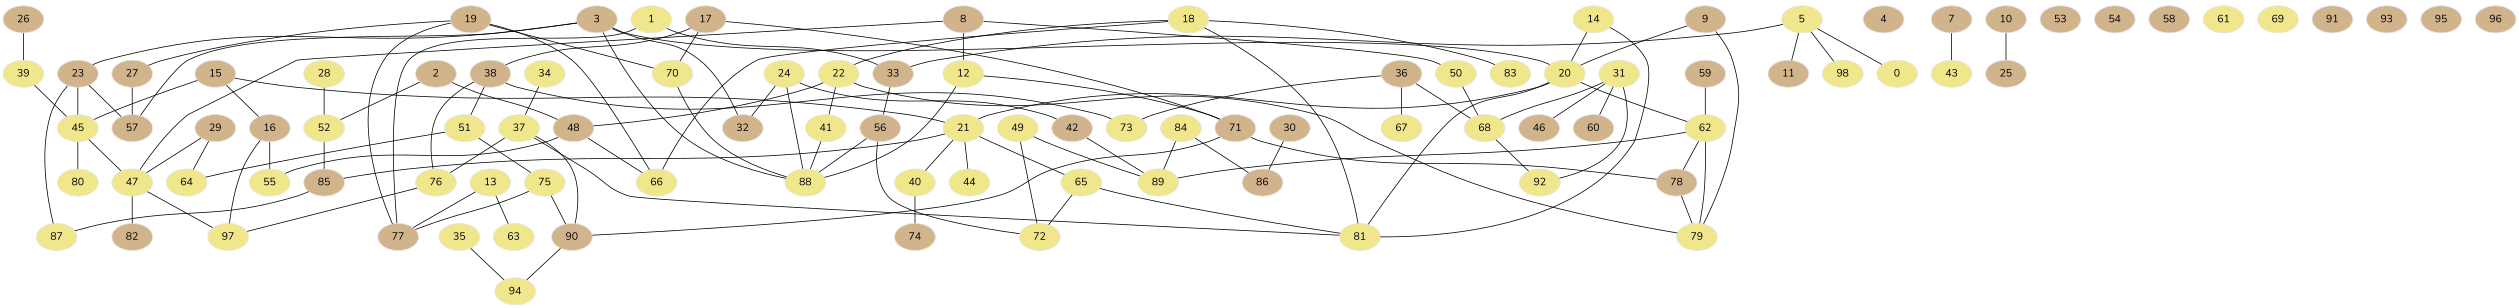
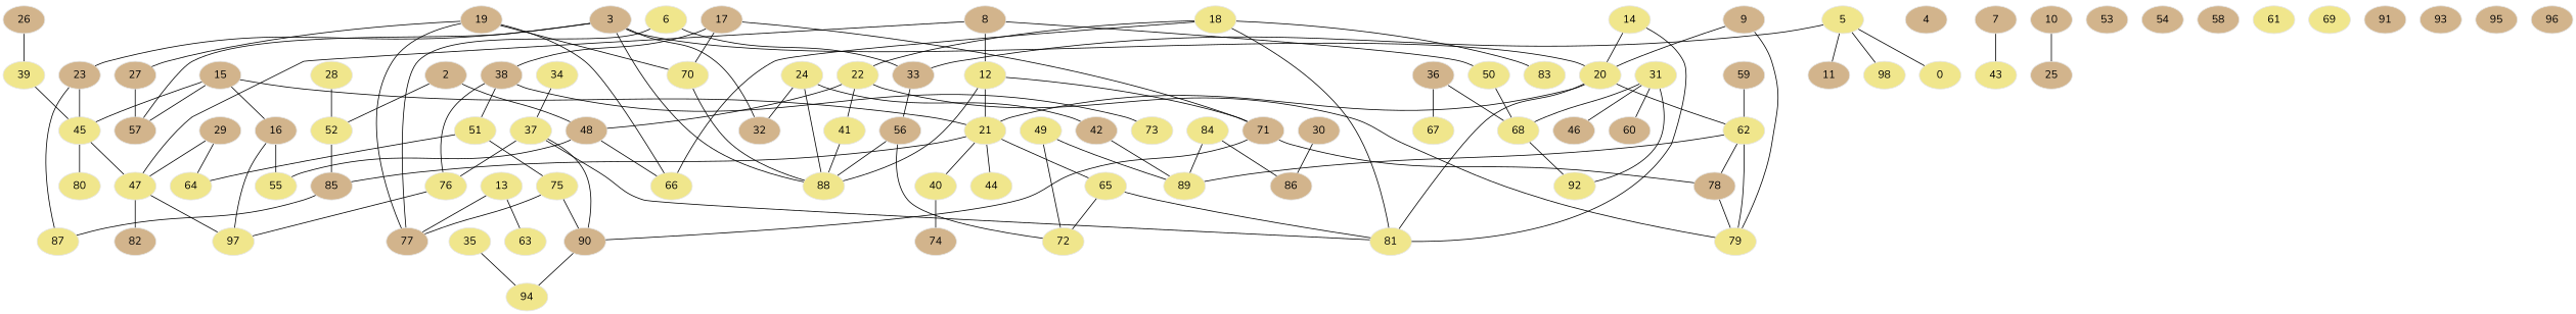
  graph {
    fontname=Nunito
    node [color=gray90 fillcolor=khaki fontname=Nunito style=filled]
    edge [fontname=Nunito]
    33 [fillcolor=tan]
-   1
+   1 [label=6]
    77 [fillcolor=tan]
    56 [fillcolor=tan]
    2 [fillcolor=tan]
    48 [fillcolor=tan]
    52
    55
    66
    85 [fillcolor=tan]
    3 [fillcolor=tan]
    20
    23 [fillcolor=tan]
    32 [fillcolor=tan]
    57 [fillcolor=tan]
    88
    21
    81
    62
    45
    87
    4 [fillcolor=tan]
    5
    n24 [label=0]
    11 [fillcolor=tan]
    98
    7 [fillcolor=tan]
    43
    8 [fillcolor=tan]
    12
    47
    50
    71 [fillcolor=tan]
    97
    82 [fillcolor=tan]
    68
    9 [fillcolor=tan]
    79
    10 [fillcolor=tan]
    25 [fillcolor=tan]
    40
    44
    65
    90 [fillcolor=tan]
    78 [fillcolor=tan]
    13
    63
    14
    15 [fillcolor=tan]
    16 [fillcolor=tan]
    80
    17 [fillcolor=tan]
    38 [fillcolor=tan]
    70
    73
    76
    51
    18
    22
    83
    41
    19 [fillcolor=tan]
    27 [fillcolor=tan]
    89
    74 [fillcolor=tan]
    72
    24
    42 [fillcolor=tan]
    26 [fillcolor=tan]
    39
    28
    29 [fillcolor=tan]
    64
    30 [fillcolor=tan]
    86 [fillcolor=tan]
    46 [fillcolor=tan]
    31
    60 [fillcolor=tan]
    92
    34
    37
    35
    94
    36 [fillcolor=tan]
    67
    75
    49
    53 [fillcolor=tan]
    54 [fillcolor=tan]
    58 [fillcolor=tan]
    59 [fillcolor=tan]
    61
    69
    84
    91 [fillcolor=tan]
    93 [fillcolor=tan]
    95 [fillcolor=tan]
    96 [fillcolor=tan]
    33 -- 56
    1 -- 33
    1 -- 77
    56 -- 88
    56 -- 72
    2 -- 48
    2 -- 52
    48 -- 55
    48 -- 66
    52 -- 85
    85 -- 87
    3 -- 20
    3 -- 23
    3 -- 32
    3 -- 57
    3 -- 88
    20 -- 21
    20 -- 81
    20 -- 62
    23 -- 45
    23 -- 87
    21 -- 85
    21 -- 40
    21 -- 44
    21 -- 65
    62 -- 79
    62 -- 78
    62 -- 89
    45 -- 47
    45 -- 80
    5 -- 33
    5 -- n24
    5 -- 11
    5 -- 98
    7 -- 43
    8 -- 12
    8 -- 47
    8 -- 50
    12 -- 88
+   12 -- 21
    12 -- 71
    47 -- 97
    47 -- 82
    50 -- 68
    71 -- 90
    71 -- 78
    68 -- 92
    9 -- 20
    9 -- 79
    10 -- 25
    40 -- 74
    65 -- 81
    65 -- 72
    90 -- 94
    78 -- 79
    13 -- 77
    13 -- 63
    14 -- 20
    14 -- 81
-   23 -- 57
+   15 -- 57
    15 -- 21
    15 -- 45
    15 -- 16
    16 -- 55
    16 -- 97
    17 -- 71
    17 -- 38
    17 -- 70
    38 -- 73
    38 -- 76
    38 -- 51
    70 -- 88
    76 -- 97
    51 -- 64
    51 -- 75
    18 -- 66
    18 -- 81
    18 -- 22
    18 -- 83
    22 -- 48
    22 -- 79
    22 -- 41
    41 -- 88
    19 -- 77
    19 -- 66
    19 -- 70
    19 -- 27
    27 -- 57
    24 -- 32
    24 -- 88
    24 -- 42
    42 -- 89
    26 -- 39
    39 -- 45
    28 -- 52
    29 -- 47
    29 -- 64
    30 -- 86
    31 -- 68
    31 -- 46
    31 -- 60
    31 -- 92
    34 -- 37
    37 -- 81
    37 -- 90
    37 -- 76
    35 -- 94
    36 -- 68
-   36 -- 73
    36 -- 67
    75 -- 77
    75 -- 90
    49 -- 89
    49 -- 72
    59 -- 62
    84 -- 89
    84 -- 86
  }
